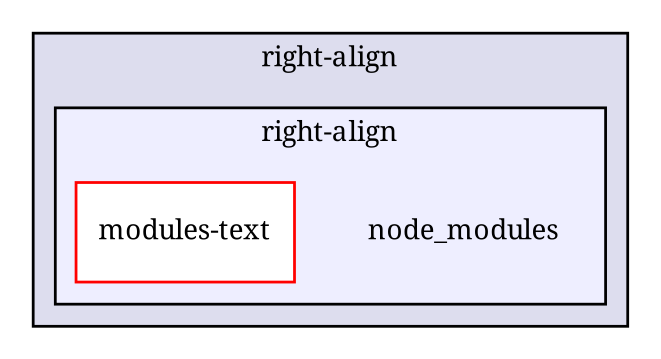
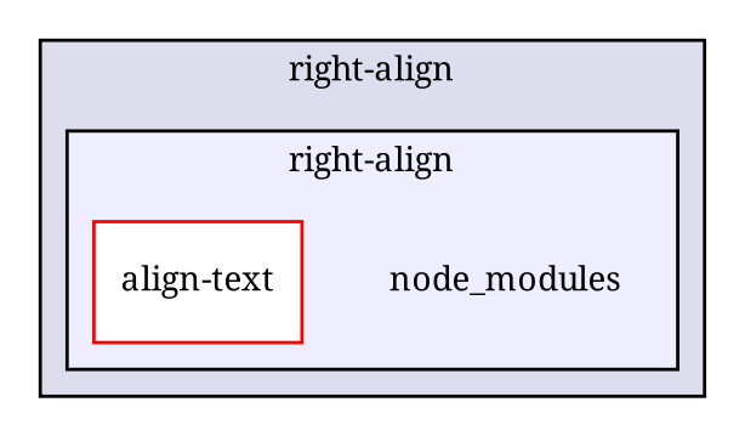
  digraph {
    compound=true
    fontname="Noto Serif"
    node [fontname="Noto Serif" fontsize=10]
    n1 [label=node_modules shape=plaintext]
-   n2 [color=red fillcolor=white label="modules-text" shape=box style=filled]
+   n2 [color=red fillcolor=white label="align-text" shape=box style=filled]
    subgraph cluster_1 {
      bgcolor="#ddddee"
      fontsize=10
      label="right-align"
      pencolor=black
      subgraph cluster_2 {
        bgcolor="#eeeeff"
        fontsize=10
        pencolor=black
        n1
        n2
      }
    }
  }
